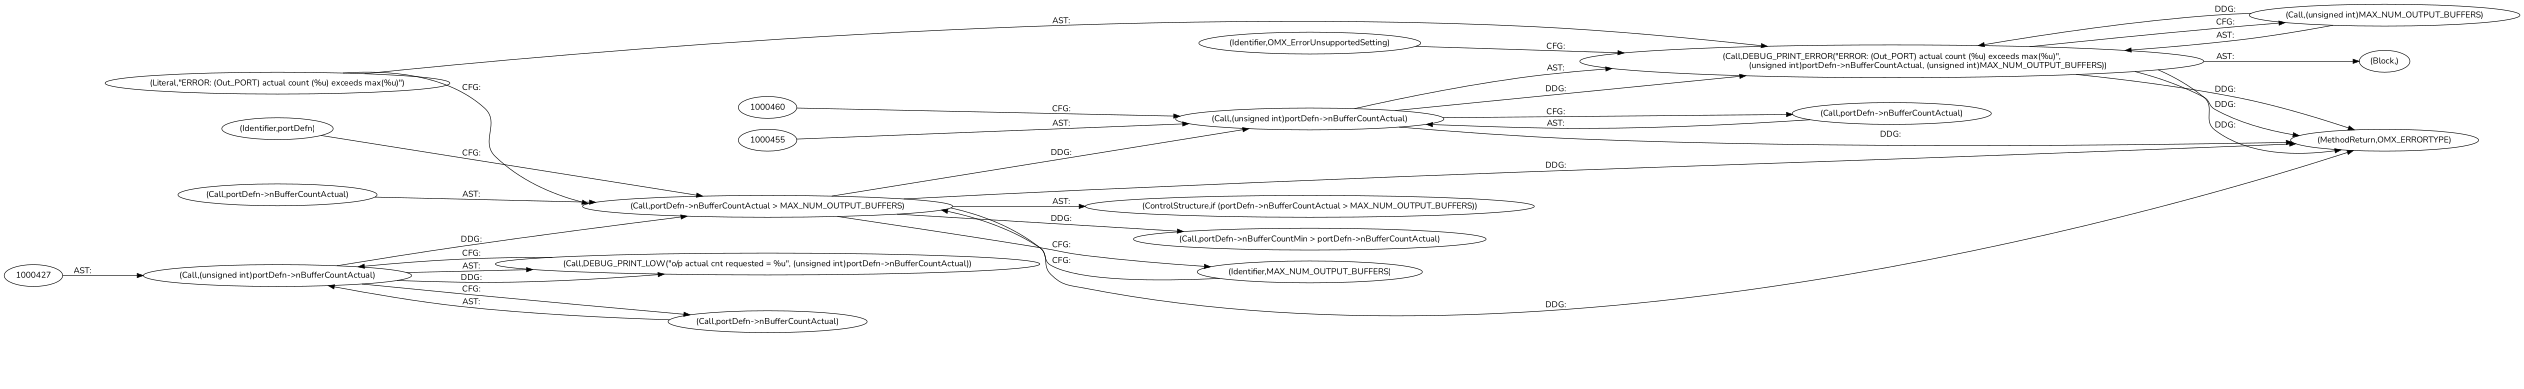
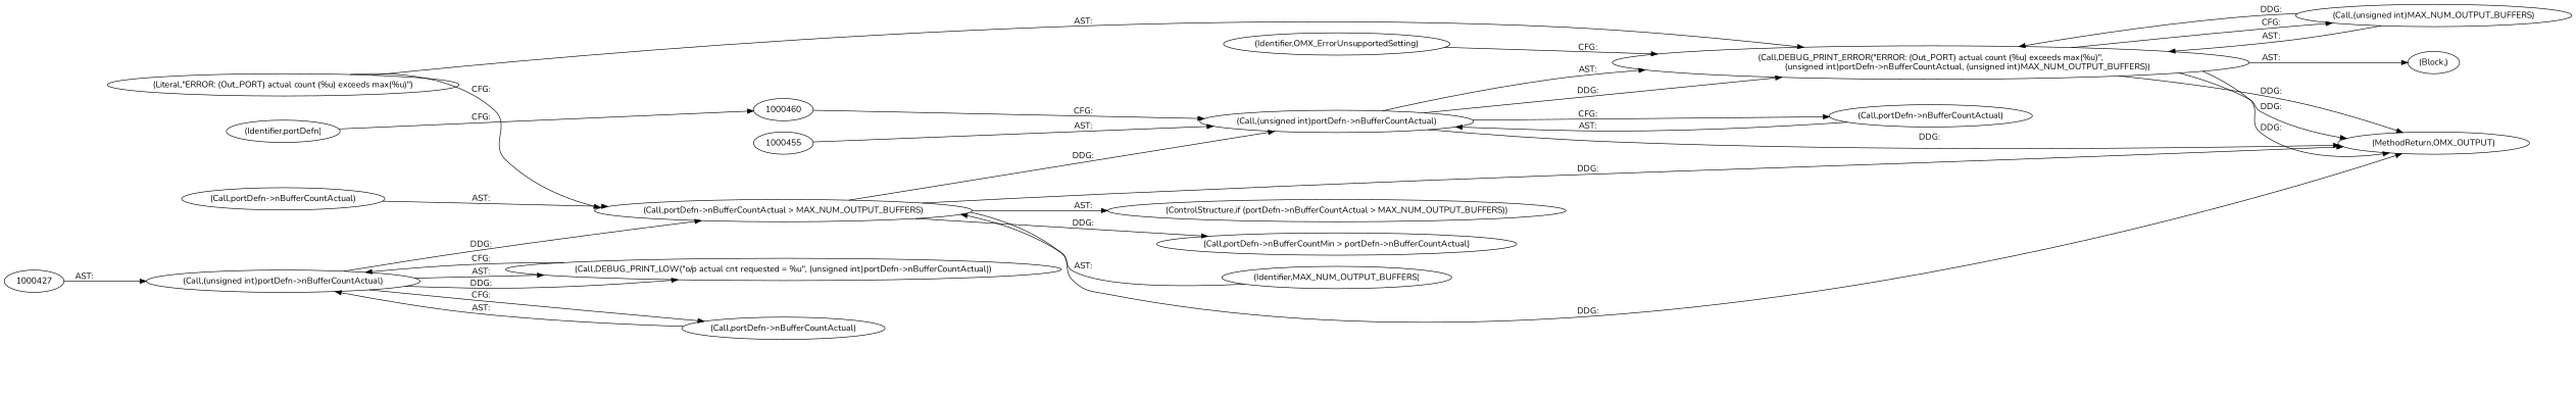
  digraph {
    fontname=Nunito
    rankdir=LR
    node [fontname=Nunito]
    edge [fontname=Nunito]
    n1 [label="(Call,(unsigned int)portDefn->nBufferCountActual)"]
    n2 [label="(Call,DEBUG_PRINT_ERROR(\"ERROR: (Out_PORT) actual count (%u) exceeds max(%u)\",\n                                (unsigned int)portDefn->nBufferCountActual, (unsigned int)MAX_NUM_OUTPUT_BUFFERS))"]
-   n3 [label="(MethodReturn,OMX_ERRORTYPE)"]
+   n3 [label="(MethodReturn,OMX_OUTPUT)"]
    n4 [label="(Call,portDefn->nBufferCountActual)"]
    n5 [label="(Call,(unsigned int)MAX_NUM_OUTPUT_BUFFERS)"]
    n6 [label="(Block,)"]
    n7 [label="(Call,portDefn->nBufferCountActual > MAX_NUM_OUTPUT_BUFFERS)"]
    n8 [label="(ControlStructure,if (portDefn->nBufferCountActual > MAX_NUM_OUTPUT_BUFFERS))"]
    n9 [label="(Call,portDefn->nBufferCountMin > portDefn->nBufferCountActual)"]
    n10 [label="(Identifier,MAX_NUM_OUTPUT_BUFFERS)"]
    n11 [label="(Call,(unsigned int)portDefn->nBufferCountActual)"]
    n12 [label="(Call,DEBUG_PRINT_LOW(\"o/p actual cnt requested = %u\", (unsigned int)portDefn->nBufferCountActual))"]
    n13 [label="(Call,portDefn->nBufferCountActual)"]
    n14 [label="(Identifier,OMX_ErrorUnsupportedSetting)"]
    n15 [label="(Literal,\"ERROR: (Out_PORT) actual count (%u) exceeds max(%u)\")"]
    n16 [label="(Call,portDefn->nBufferCountActual)"]
    n17 [label="(Identifier,portDefn)"]
    1000455
    1000460
    1000427
    n1 -> n2 [label="AST: "]
    n1 -> n2 [label="DDG: "]
    n1 -> n3 [label="DDG: "]
    n1 -> n4 [label="CFG: "]
    n2 -> n3 [label="DDG: "]
    n2 -> n3 [label="DDG: "]
    n2 -> n3 [label="DDG: "]
    n2 -> n5 [label="CFG: "]
    n2 -> n6 [label="AST: "]
    n4 -> n1 [label="AST: "]
    n5 -> n2 [label="AST: "]
    n5 -> n2 [label="DDG: "]
    n7 -> n1 [label="DDG: "]
    n7 -> n3 [label="DDG: "]
    n7 -> n3 [label="DDG: "]
    n7 -> n8 [label="AST: "]
    n7 -> n9 [label="DDG: "]
-   n7 -> n10 [label="CFG: "]
-   n10 -> n7 [label="CFG: "]
+   n10 -> n7 [label="AST: "]
    n11 -> n7 [label="DDG: "]
    n11 -> n12 [label="AST: "]
    n11 -> n12 [label="DDG: "]
    n11 -> n13 [label="CFG: "]
    n12 -> n11 [label="CFG: "]
    n13 -> n11 [label="AST: "]
    n14 -> n2 [label="CFG: "]
    n15 -> n2 [label="AST: "]
    n15 -> n7 [label="CFG: "]
    n16 -> n7 [label="AST: "]
-   n17 -> n7 [label="CFG: "]
+   n17 -> 1000460 [label="CFG: "]
    1000455 -> n1 [label="AST: "]
    1000460 -> n1 [label="CFG: "]
    1000427 -> n11 [label="AST: "]
  }
